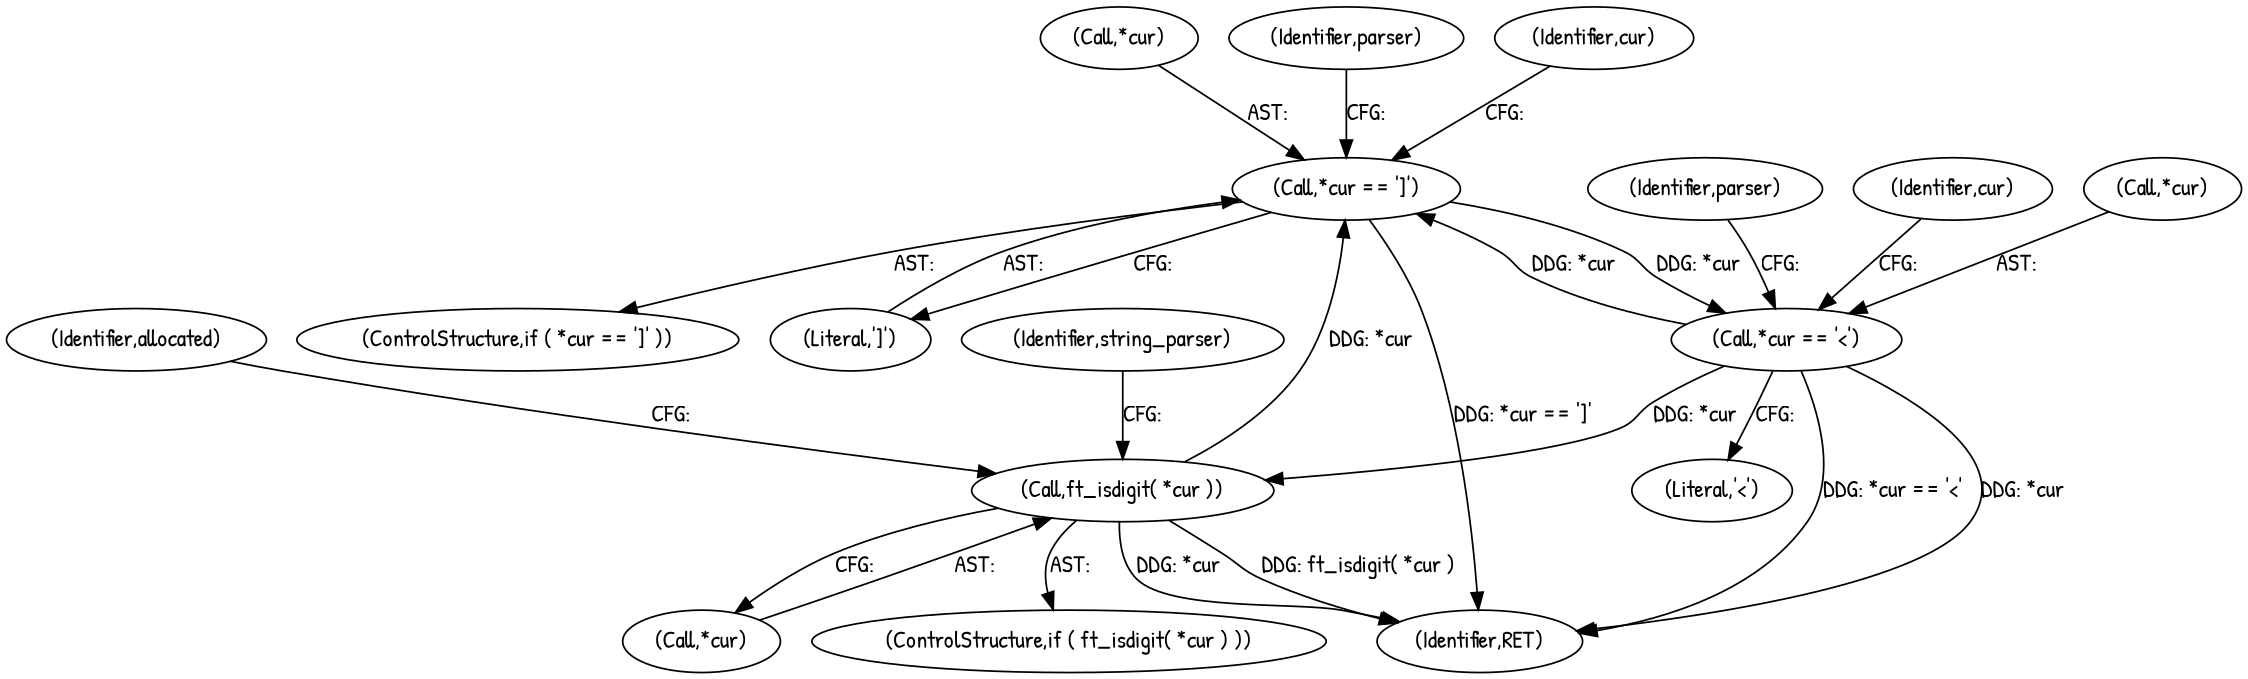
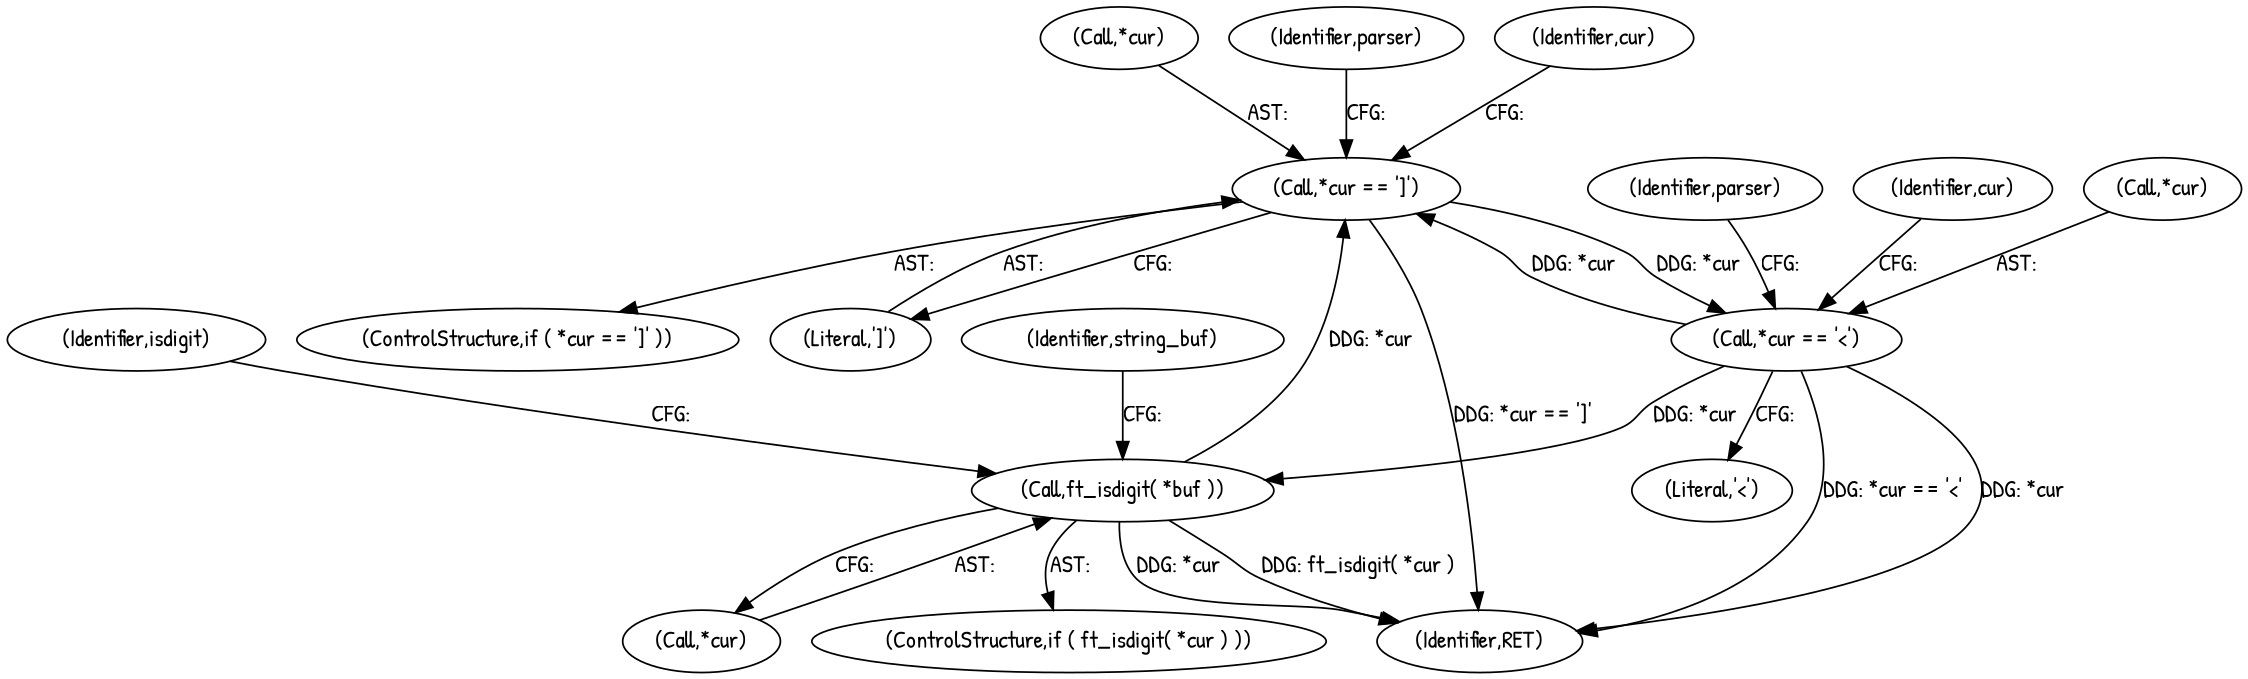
  digraph {
    fontname="Patrick Hand"
    node [fontname="Patrick Hand"]
    edge [fontname="Patrick Hand"]
    n1 [label="(Call,*cur == ']')"]
    n2 [label="(Call,*cur == '<')"]
    n3 [label="(Literal,']')"]
    n4 [label="(ControlStructure,if ( *cur == ']' ))"]
    n5 [label="(Identifier,RET)"]
-   n6 [label="(Call,ft_isdigit( *cur ))"]
+   n6 [label="(Call,ft_isdigit( *buf ))"]
    n7 [label="(Literal,'<')"]
    n8 [label="(Call,*cur)"]
    n9 [label="(ControlStructure,if ( ft_isdigit( *cur ) ))"]
-   n10 [label="(Identifier,allocated)"]
-   n11 [label="(Identifier,string_parser)"]
+   n10 [label="(Identifier,isdigit)"]
+   n11 [label="(Identifier,string_buf)"]
    n12 [label="(Identifier,parser)"]
    n13 [label="(Identifier,cur)"]
    n14 [label="(Call,*cur)"]
    n15 [label="(Identifier,parser)"]
    n16 [label="(Call,*cur)"]
    n17 [label="(Identifier,cur)"]
    n1 -> n2 [label="DDG: *cur"]
    n1 -> n3 [label="CFG: "]
    n1 -> n4 [label="AST: "]
    n1 -> n5 [label="DDG: *cur == ']'"]
    n2 -> n1 [label="DDG: *cur"]
    n2 -> n5 [label="DDG: *cur == '<'"]
    n2 -> n5 [label="DDG: *cur"]
    n2 -> n6 [label="DDG: *cur"]
    n2 -> n7 [label="CFG: "]
    n3 -> n1 [label="AST: "]
    n6 -> n1 [label="DDG: *cur"]
    n6 -> n5 [label="DDG: *cur"]
    n6 -> n5 [label="DDG: ft_isdigit( *cur )"]
    n6 -> n8 [label="CFG: "]
    n6 -> n9 [label="AST: "]
    n8 -> n6 [label="AST: "]
    n10 -> n6 [label="CFG: "]
    n11 -> n6 [label="CFG: "]
    n12 -> n2 [label="CFG: "]
    n13 -> n2 [label="CFG: "]
    n14 -> n1 [label="AST: "]
    n15 -> n1 [label="CFG: "]
    n16 -> n2 [label="AST: "]
    n17 -> n1 [label="CFG: "]
  }
